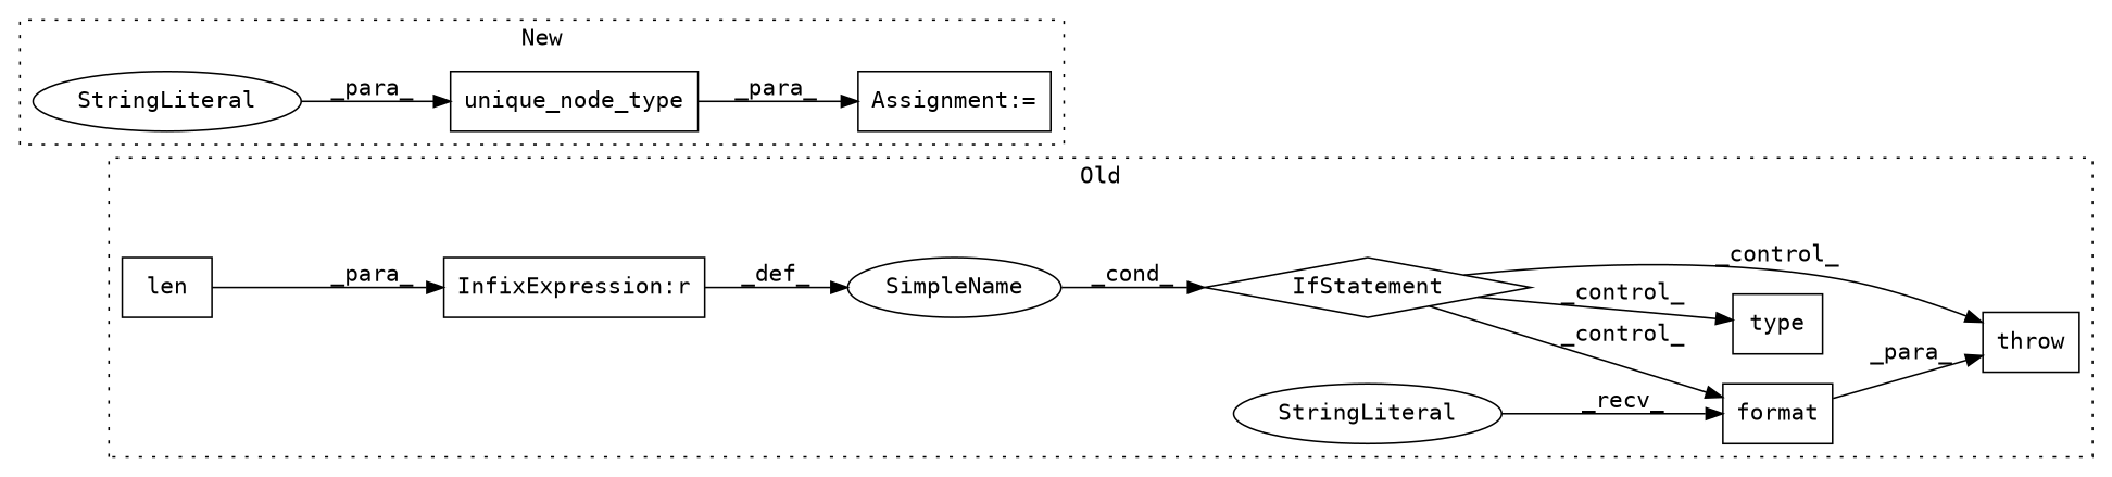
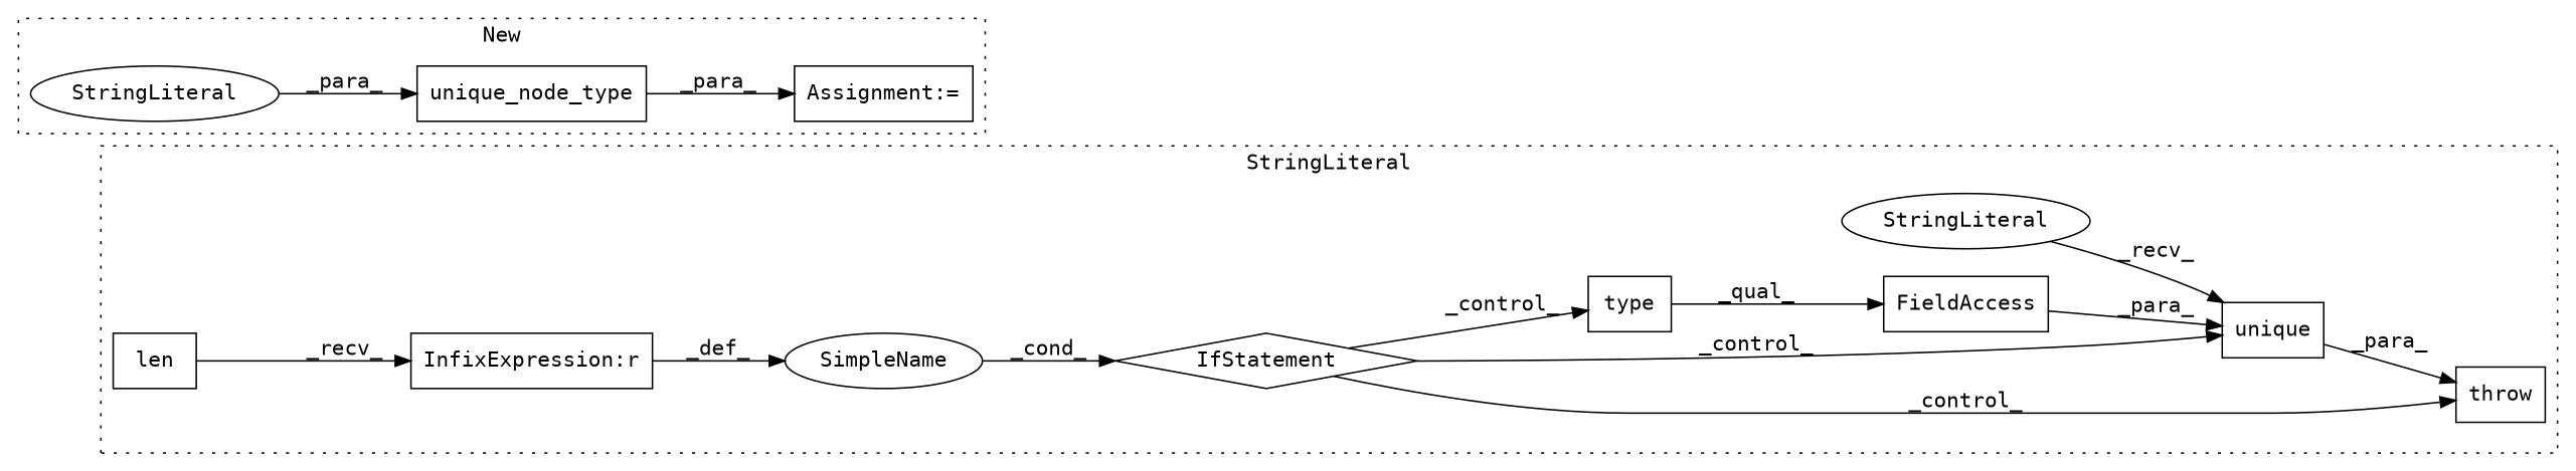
  digraph {
    fontname="DejaVu Sans Mono"
    rankdir=LR
    node [a=32 fontname="DejaVu Sans Mono" shape=box]
    edge [fontname="DejaVu Sans Mono"]
    n1 [a=53 l=6 label=throw s=1633]
    n2 [a=27 l=3 label="InfixExpression:r" s=1619]
    n3 [l="4,1" label=len s="1604,1618"]
    n4 [a=42 label=SimpleName shape=ellipse]
    n5 [a=25 l="4,2" label=IfStatement s="1600,1623" shape=diamond]
-   n6 [l="7,1" label=format s="1762,1788"]
+   n6 [l="7,1" label=unique s="1762,1788"]
+   n7 [a=22 l=19 label=FieldAccess s=1769]
    n8 [l="5,1" label=type s="1769,1778"]
    n9 [a=45 l=112 label=StringLiteral s=1649 shape=ellipse]
    n10 [l="17,1" label=unique_node_type s="1566,1670"]
    n11 [a=45 l=87 label=StringLiteral s=1583 shape=ellipse]
    n12 [a=7 l=1 label="Assignment:=" s=1563]
    subgraph cluster_1 {
-     label=Old
+     label=StringLiteral
      style=dotted
      n1
      n2
      n3
      n4
      n5
      n6
+     n7
      n8
      n9
    }
    subgraph cluster_2 {
      label=New
      style=dotted
      n10
      n11
      n12
    }
    n2 -> n4 [label=_def_]
-   n3 -> n2 [label=_para_]
+   n3 -> n2 [label=_recv_]
    n4 -> n5 [label=_cond_]
    n5 -> n1 [label=_control_]
    n5 -> n6 [label=_control_]
    n5 -> n8 [label=_control_]
    n6 -> n1 [label=_para_]
+   n7 -> n6 [label=_para_]
+   n8 -> n7 [label=_qual_]
    n9 -> n6 [label=_recv_]
    n10 -> n12 [label=_para_]
    n11 -> n10 [label=_para_]
  }
